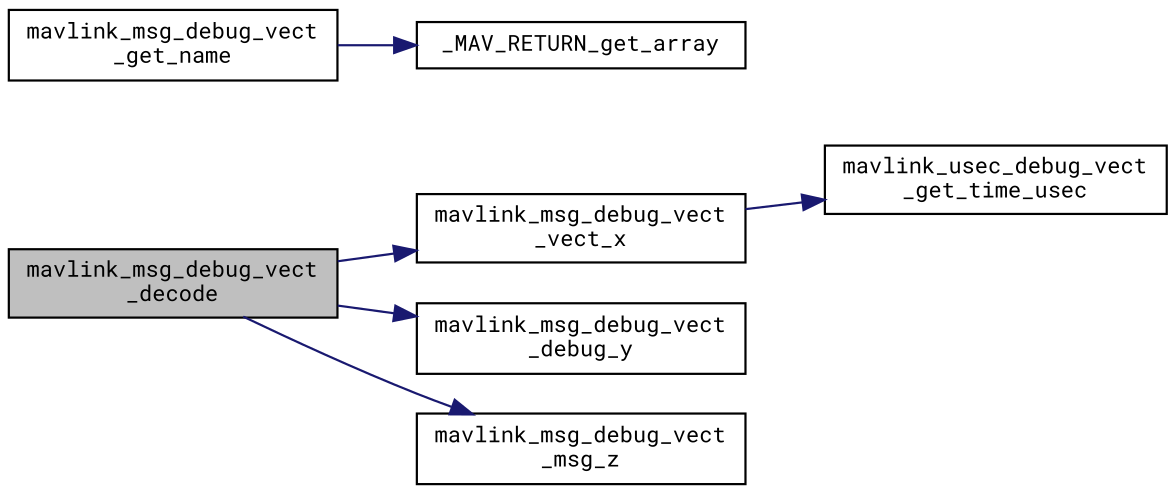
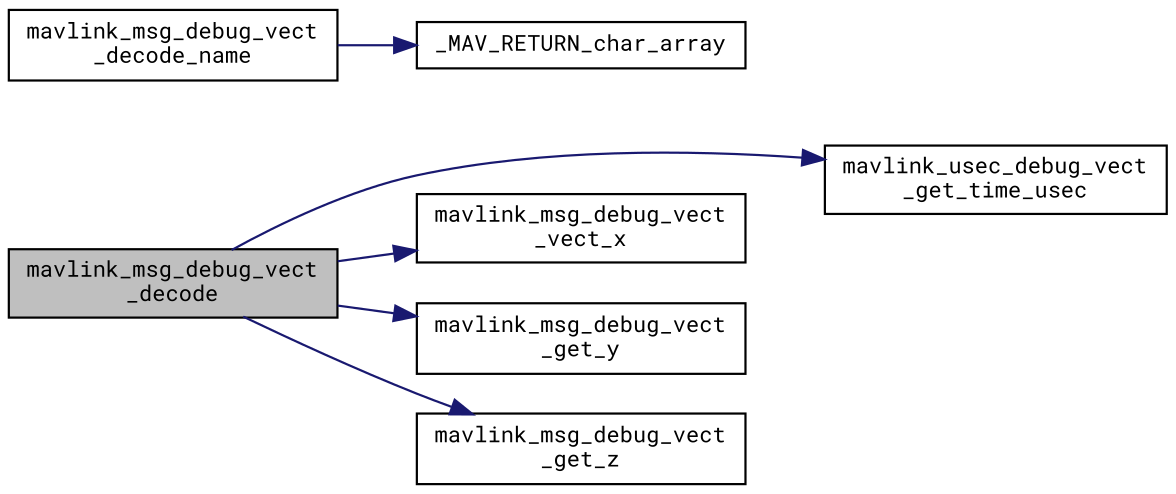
  digraph {
    fontname="Roboto Mono"
    rankdir=LR
    node [color=black fillcolor=white fontname="Roboto Mono" fontsize=10 shape=record style=filled]
    edge [color=midnightblue fontname="Roboto Mono" fontsize=10 labelfontname=Helvetica labelfontsize=10 style=solid]
    n1 [fillcolor=grey75 fontcolor=black height=0.2 label="mavlink_msg_debug_vect\l_decode" width=0.4]
    n2 [height=0.2 label="mavlink_usec_debug_vect\l_get_time_usec" width=0.4]
    n3 [height=0.2 label="mavlink_msg_debug_vect\l_vect_x" width=0.4]
-   n4 [height=0.2 label="mavlink_msg_debug_vect\l_debug_y" width=0.4]
-   n5 [height=0.2 label="mavlink_msg_debug_vect\l_msg_z" width=0.4]
-   n6 [height=0.2 label="mavlink_msg_debug_vect\l_get_name" width=0.4]
-   n7 [height=0.2 label=_MAV_RETURN_get_array width=0.4]
-   n3 -> n2
+   n4 [height=0.2 label="mavlink_msg_debug_vect\l_get_y" width=0.4]
+   n5 [height=0.2 label="mavlink_msg_debug_vect\l_get_z" width=0.4]
+   n6 [height=0.2 label="mavlink_msg_debug_vect\l_decode_name" width=0.4]
+   n7 [height=0.2 label=_MAV_RETURN_char_array width=0.4]
+   n1 -> n2
    n1 -> n3
    n1 -> n4
    n1 -> n5
    n6 -> n7
  }
